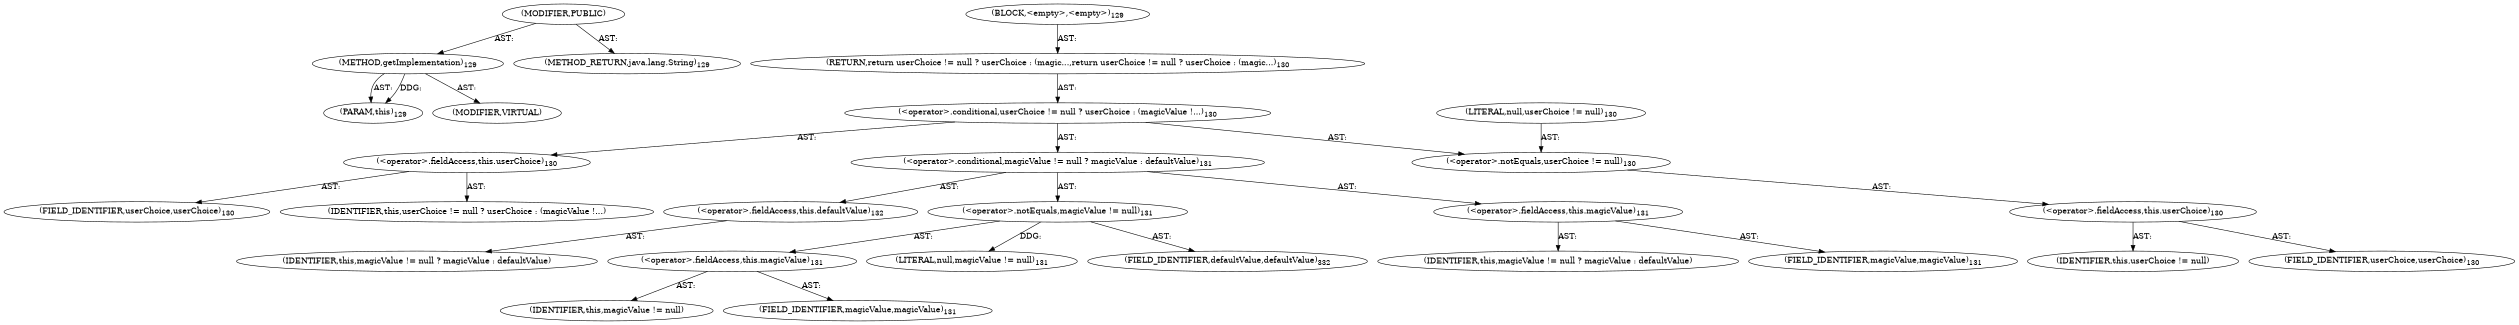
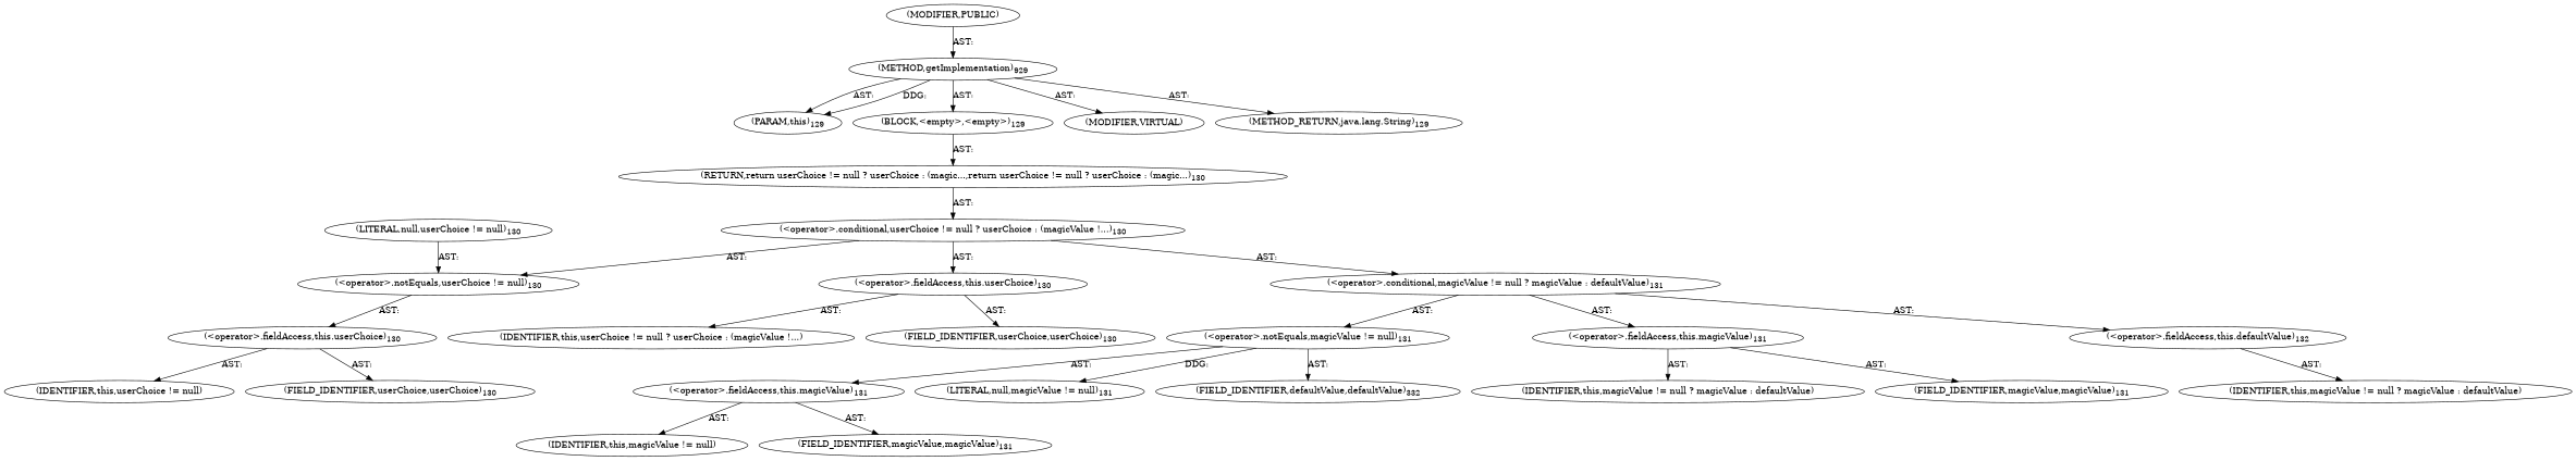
  digraph {
-   n1 [label=<(METHOD,getImplementation)<SUB>129</SUB>>]
+   n1 [label=<(METHOD,getImplementation)<SUB>929</SUB>>]
    n2 [label=<(PARAM,this)<SUB>129</SUB>>]
    n3 [label=<(BLOCK,&lt;empty&gt;,&lt;empty&gt;)<SUB>129</SUB>>]
    n4 [label=<(MODIFIER,VIRTUAL)>]
    n5 [label=<(METHOD_RETURN,java.lang.String)<SUB>129</SUB>>]
    n6 [label=<(RETURN,return userChoice != null ? userChoice : (magic...,return userChoice != null ? userChoice : (magic...)<SUB>130</SUB>>]
    n7 [label=<(MODIFIER,PUBLIC)>]
    n8 [label=<(&lt;operator&gt;.conditional,userChoice != null ? userChoice : (magicValue !...)<SUB>130</SUB>>]
    n9 [label=<(&lt;operator&gt;.notEquals,userChoice != null)<SUB>130</SUB>>]
    n10 [label=<(&lt;operator&gt;.fieldAccess,this.userChoice)<SUB>130</SUB>>]
    n11 [label=<(&lt;operator&gt;.conditional,magicValue != null ? magicValue : defaultValue)<SUB>131</SUB>>]
    n12 [label=<(&lt;operator&gt;.fieldAccess,this.userChoice)<SUB>130</SUB>>]
    n13 [label=<(IDENTIFIER,this,userChoice != null ? userChoice : (magicValue !...)>]
    n14 [label=<(FIELD_IDENTIFIER,userChoice,userChoice)<SUB>130</SUB>>]
    n15 [label=<(&lt;operator&gt;.notEquals,magicValue != null)<SUB>131</SUB>>]
    n16 [label=<(&lt;operator&gt;.fieldAccess,this.magicValue)<SUB>131</SUB>>]
    n17 [label=<(&lt;operator&gt;.fieldAccess,this.defaultValue)<SUB>132</SUB>>]
    n18 [label=<(IDENTIFIER,this,userChoice != null)>]
    n19 [label=<(FIELD_IDENTIFIER,userChoice,userChoice)<SUB>130</SUB>>]
    n20 [label=<(LITERAL,null,userChoice != null)<SUB>130</SUB>>]
    n21 [label=<(&lt;operator&gt;.fieldAccess,this.magicValue)<SUB>131</SUB>>]
    n22 [label=<(LITERAL,null,magicValue != null)<SUB>131</SUB>>]
    n23 [label=<(FIELD_IDENTIFIER,defaultValue,defaultValue)<SUB>332</SUB>>]
    n24 [label=<(IDENTIFIER,this,magicValue != null ? magicValue : defaultValue)>]
    n25 [label=<(FIELD_IDENTIFIER,magicValue,magicValue)<SUB>131</SUB>>]
    n26 [label=<(IDENTIFIER,this,magicValue != null ? magicValue : defaultValue)>]
    n27 [label=<(IDENTIFIER,this,magicValue != null)>]
    n28 [label=<(FIELD_IDENTIFIER,magicValue,magicValue)<SUB>131</SUB>>]
    n1 -> n2 [label="AST: "]
    n1 -> n2 [label="DDG: "]
+   n1 -> n3 [label="AST: "]
    n1 -> n4 [label="AST: "]
-   n7 -> n5 [label="AST: "]
+   n1 -> n5 [label="AST: "]
    n3 -> n6 [label="AST: "]
    n6 -> n8 [label="AST: "]
    n7 -> n1 [label="AST: "]
    n8 -> n9 [label="AST: "]
    n8 -> n10 [label="AST: "]
    n8 -> n11 [label="AST: "]
    n9 -> n12 [label="AST: "]
    n10 -> n13 [label="AST: "]
    n10 -> n14 [label="AST: "]
    n11 -> n15 [label="AST: "]
    n11 -> n16 [label="AST: "]
    n11 -> n17 [label="AST: "]
    n12 -> n18 [label="AST: "]
    n12 -> n19 [label="AST: "]
    n15 -> n21 [label="AST: "]
    n15 -> n22 [label="DDG: "]
    n15 -> n23 [label="AST: "]
    n16 -> n24 [label="AST: "]
    n16 -> n25 [label="AST: "]
    n17 -> n26 [label="AST: "]
    n20 -> n9 [label="AST: "]
    n21 -> n27 [label="AST: "]
    n21 -> n28 [label="AST: "]
  }
